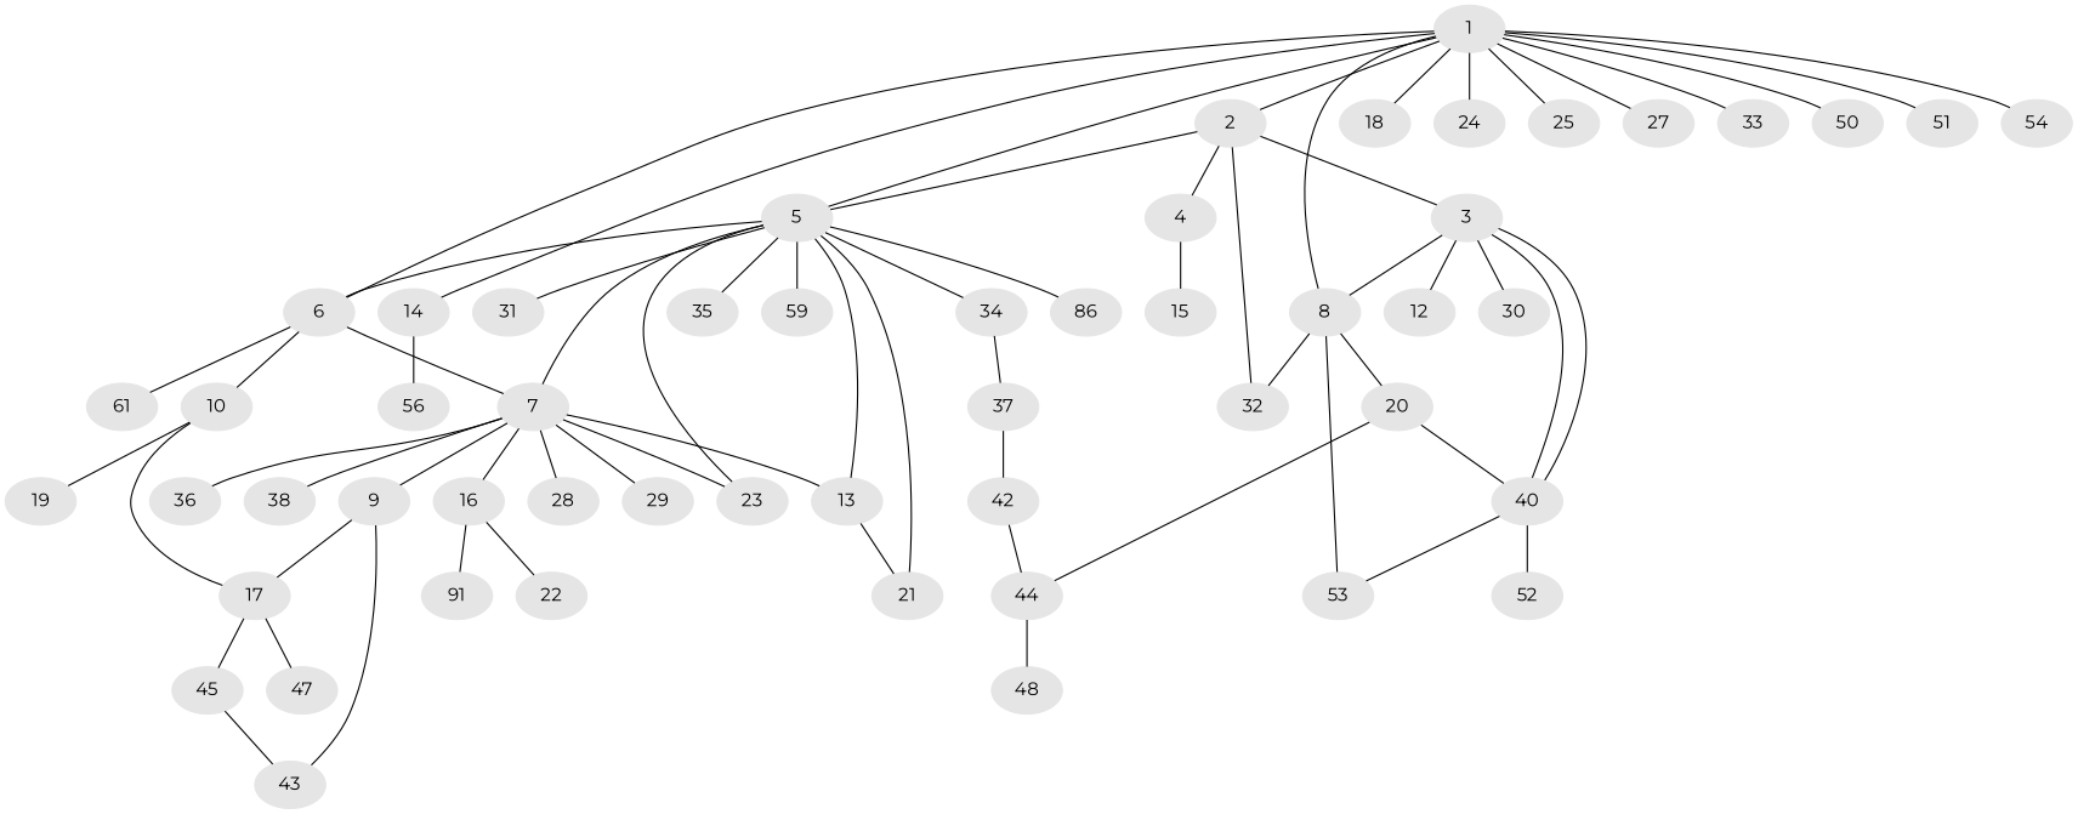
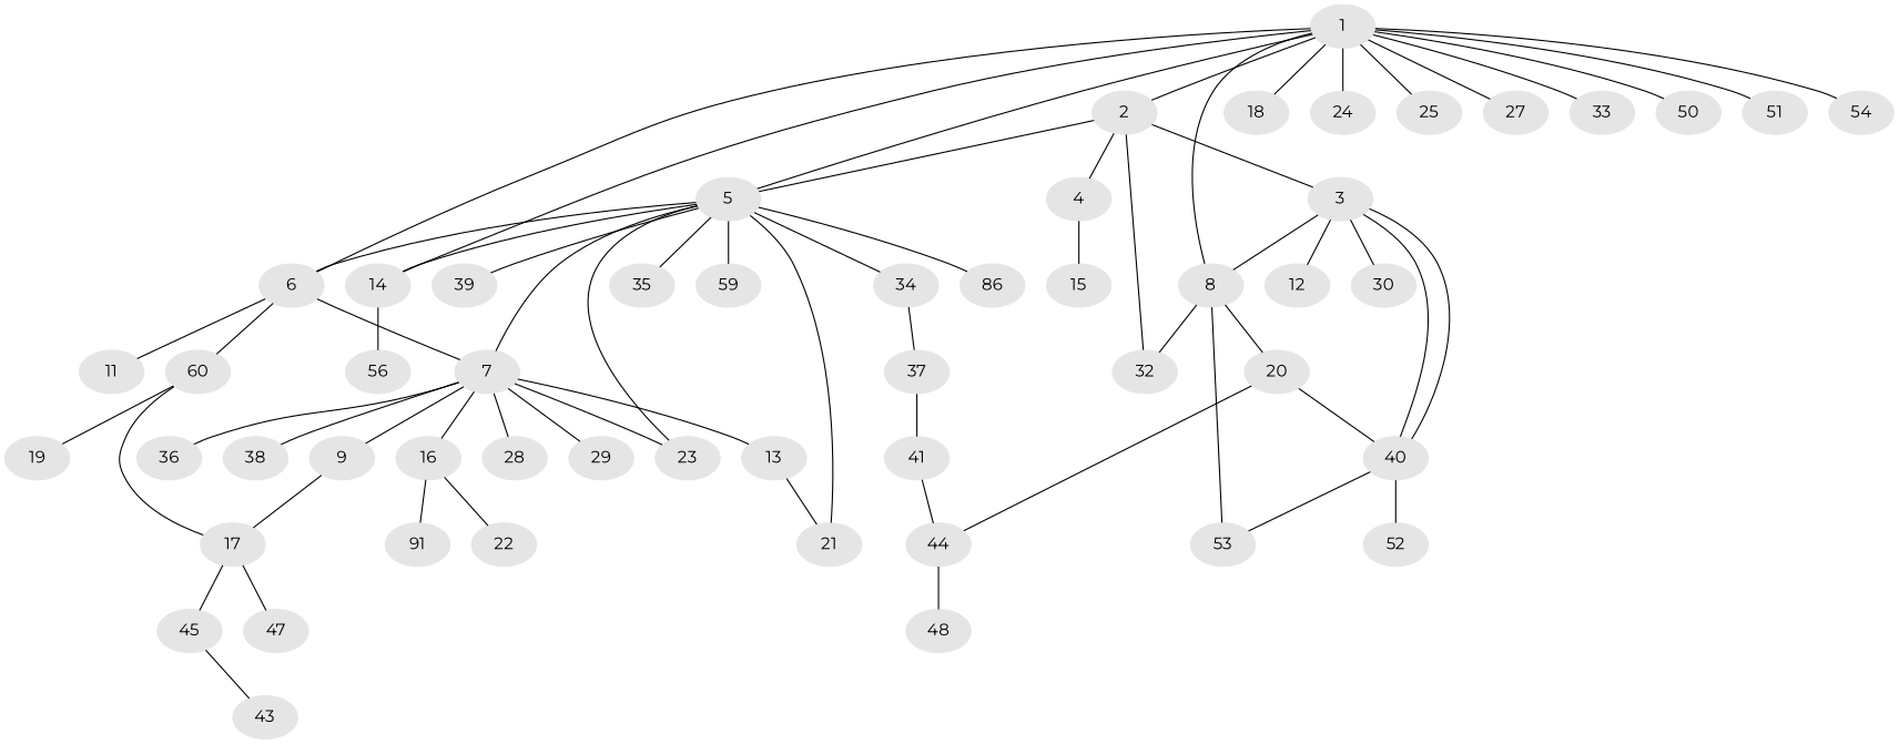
  graph {
    fontname=Montserrat
    node [color=gray90 fontname=Montserrat style=filled]
    edge [fontname=Montserrat]
    1
    2
    5
    6
    8
    14
    18
    24
    25
    27
    33
    50
    51
    54
    3
    4
    32
    7
    21
    23
    n21 [label=86]
-   31
+   31 [label=39]
    34
    35
    n25 [label=59]
-   10
-   11 [label=61]
+   10 [label=60]
+   11
    20
    53
    n30 [label=56]
    12
    30
    40
    15
    17
    45
    47
    52
    9
    13
    16
    28
    29
    36
    38
    37
    19
    43
    22
    n50 [label=91]
    44
    48
-   42
+   42 [label=41]
    1 -- 2
    1 -- 5
    1 -- 6
    1 -- 8
    1 -- 14
    1 -- 18
    1 -- 24
    1 -- 25
    1 -- 27
    1 -- 33
    1 -- 50
    1 -- 51
    1 -- 54
    2 -- 5
    2 -- 3
    2 -- 4
    2 -- 32
    5 -- 6
-   5 -- 13
+   5 -- 14
    5 -- 7
    5 -- 21
    5 -- 23
    5 -- n21
    5 -- 31
    5 -- 34
    5 -- 35
    5 -- n25
    6 -- 7
    6 -- 10
    6 -- 11
    8 -- 32
    8 -- 20
    8 -- 53
    14 -- n30
    3 -- 8
    3 -- 12
    3 -- 30
    3 -- 40
    3 -- 40
    4 -- 15
    7 -- 23
    7 -- 9
    7 -- 13
    7 -- 16
    7 -- 28
    7 -- 29
    7 -- 36
    7 -- 38
    34 -- 37
    10 -- 17
    10 -- 19
    20 -- 40
    20 -- 44
    40 -- 53
    40 -- 52
    17 -- 45
    17 -- 47
    45 -- 43
    9 -- 17
-   9 -- 43
    13 -- 21
    16 -- 22
    16 -- n50
    37 -- 42
    44 -- 48
    42 -- 44
  }
